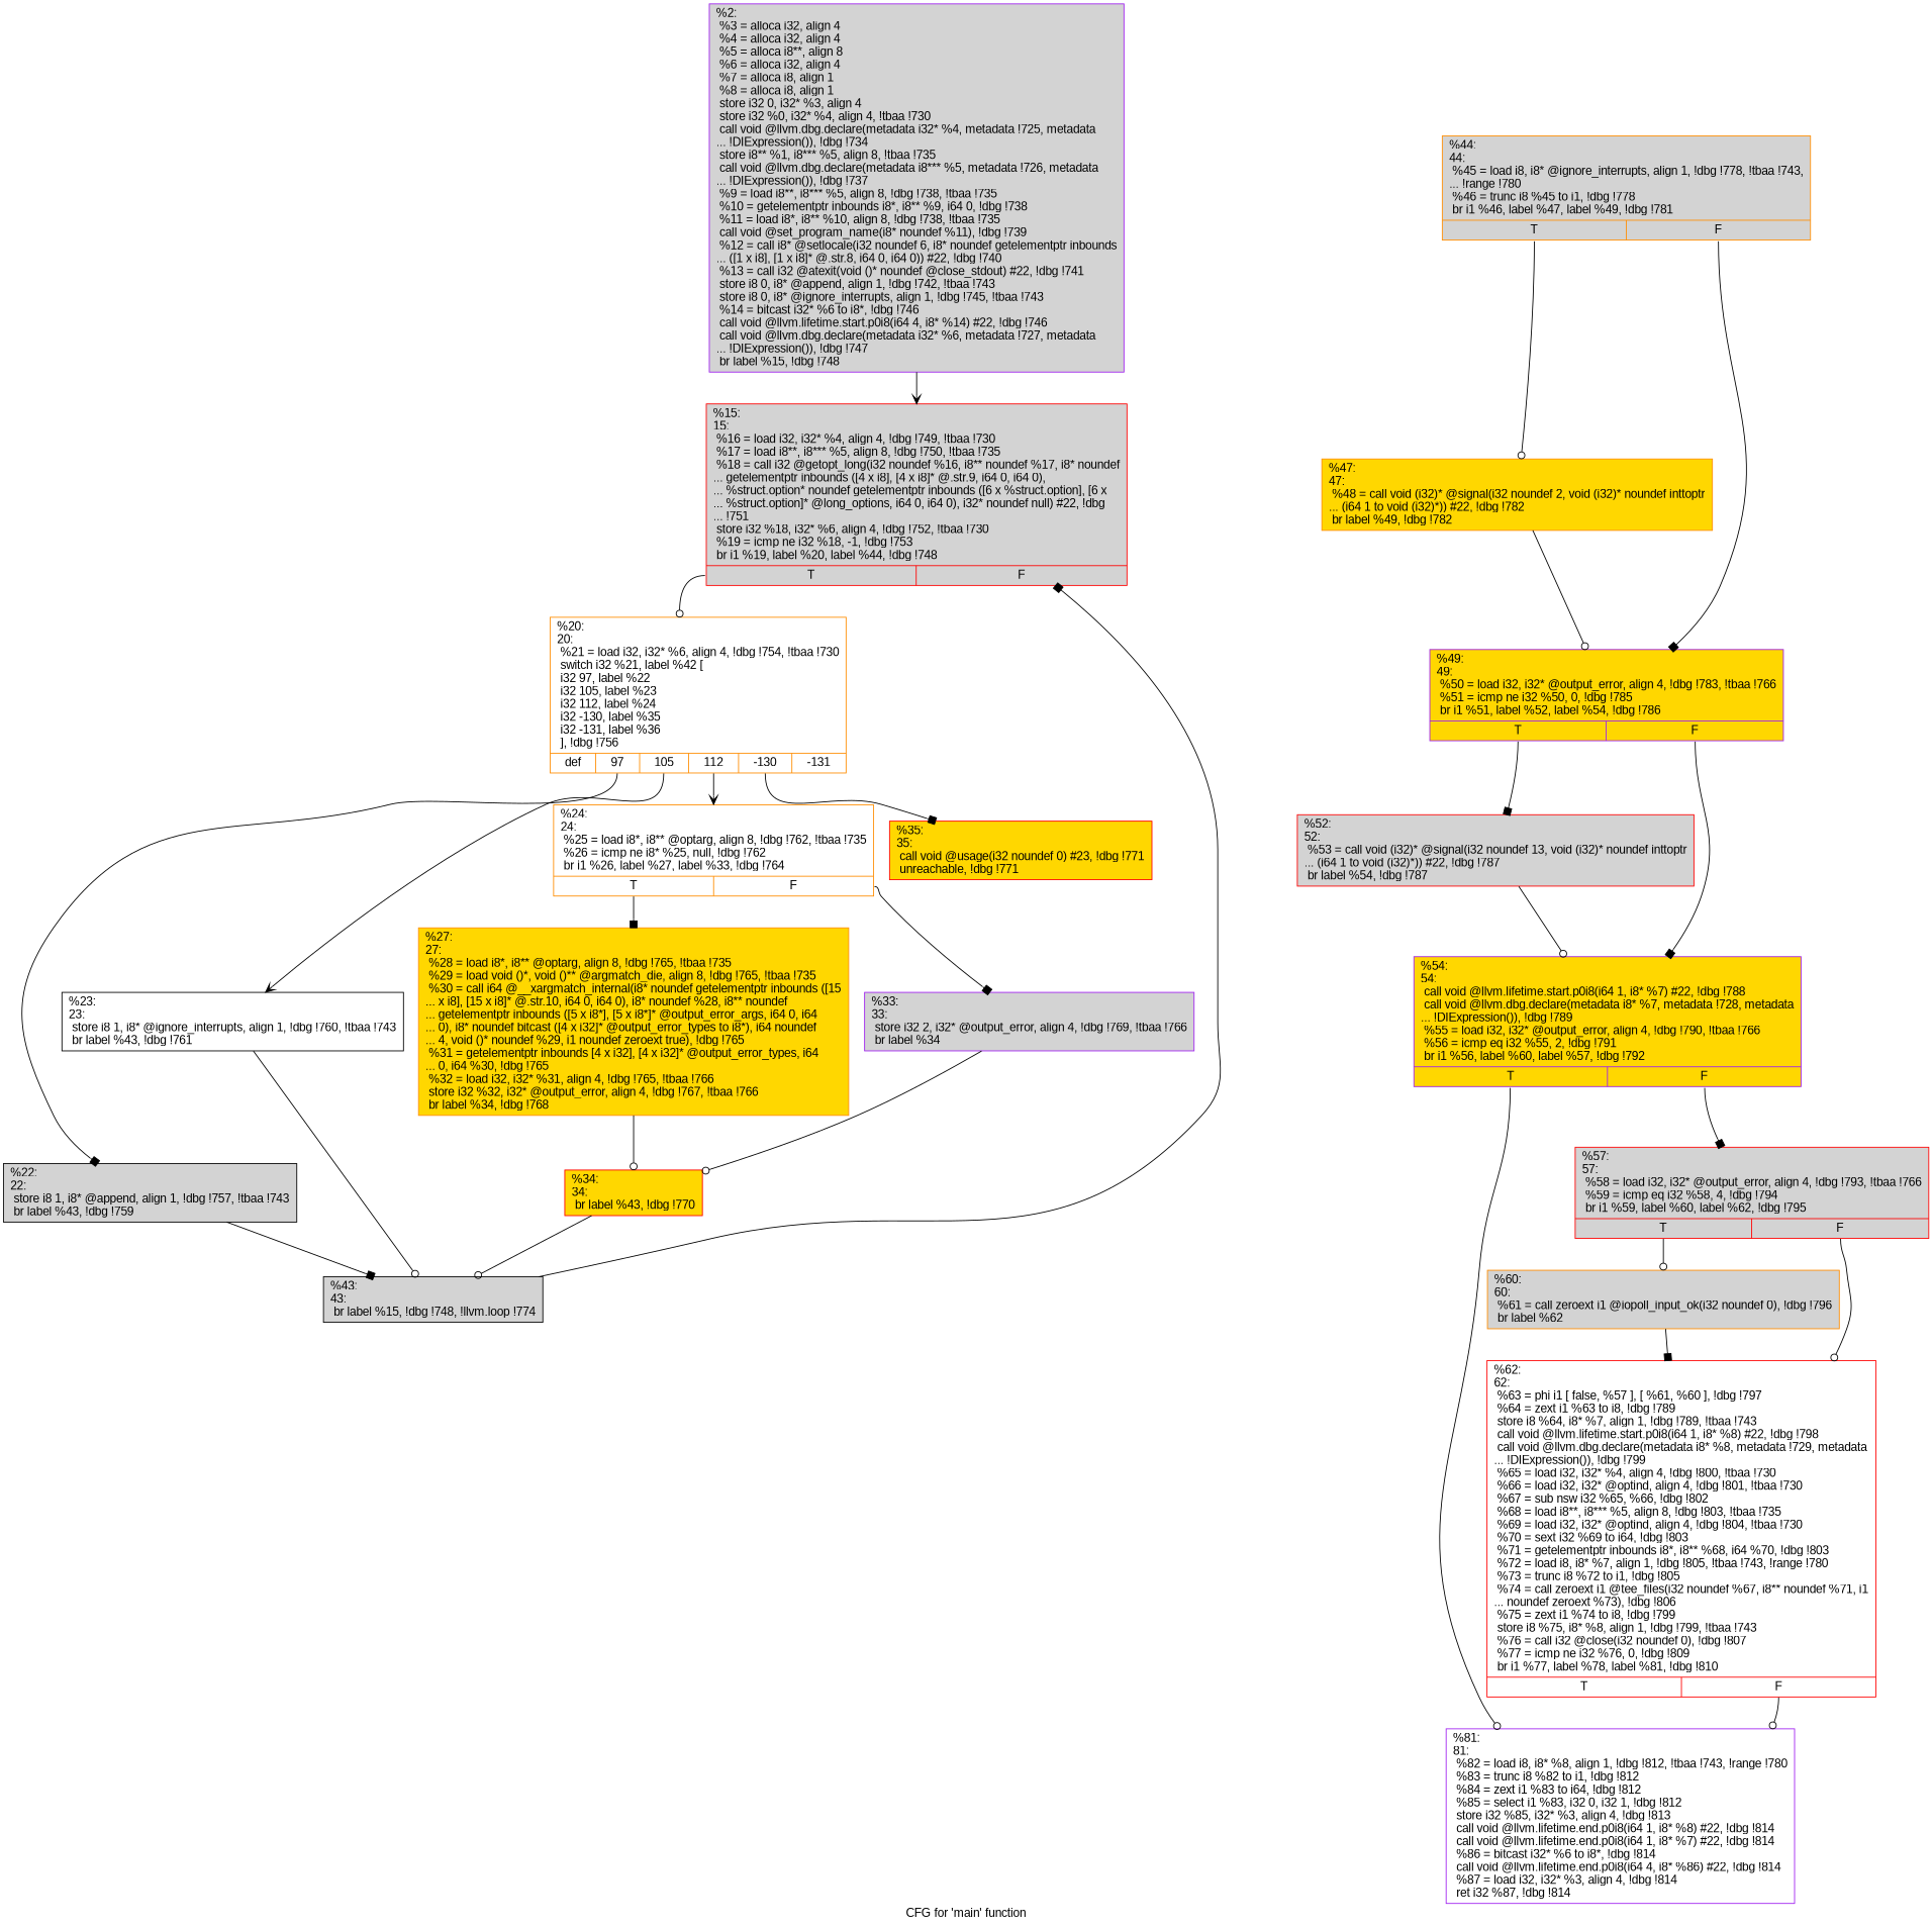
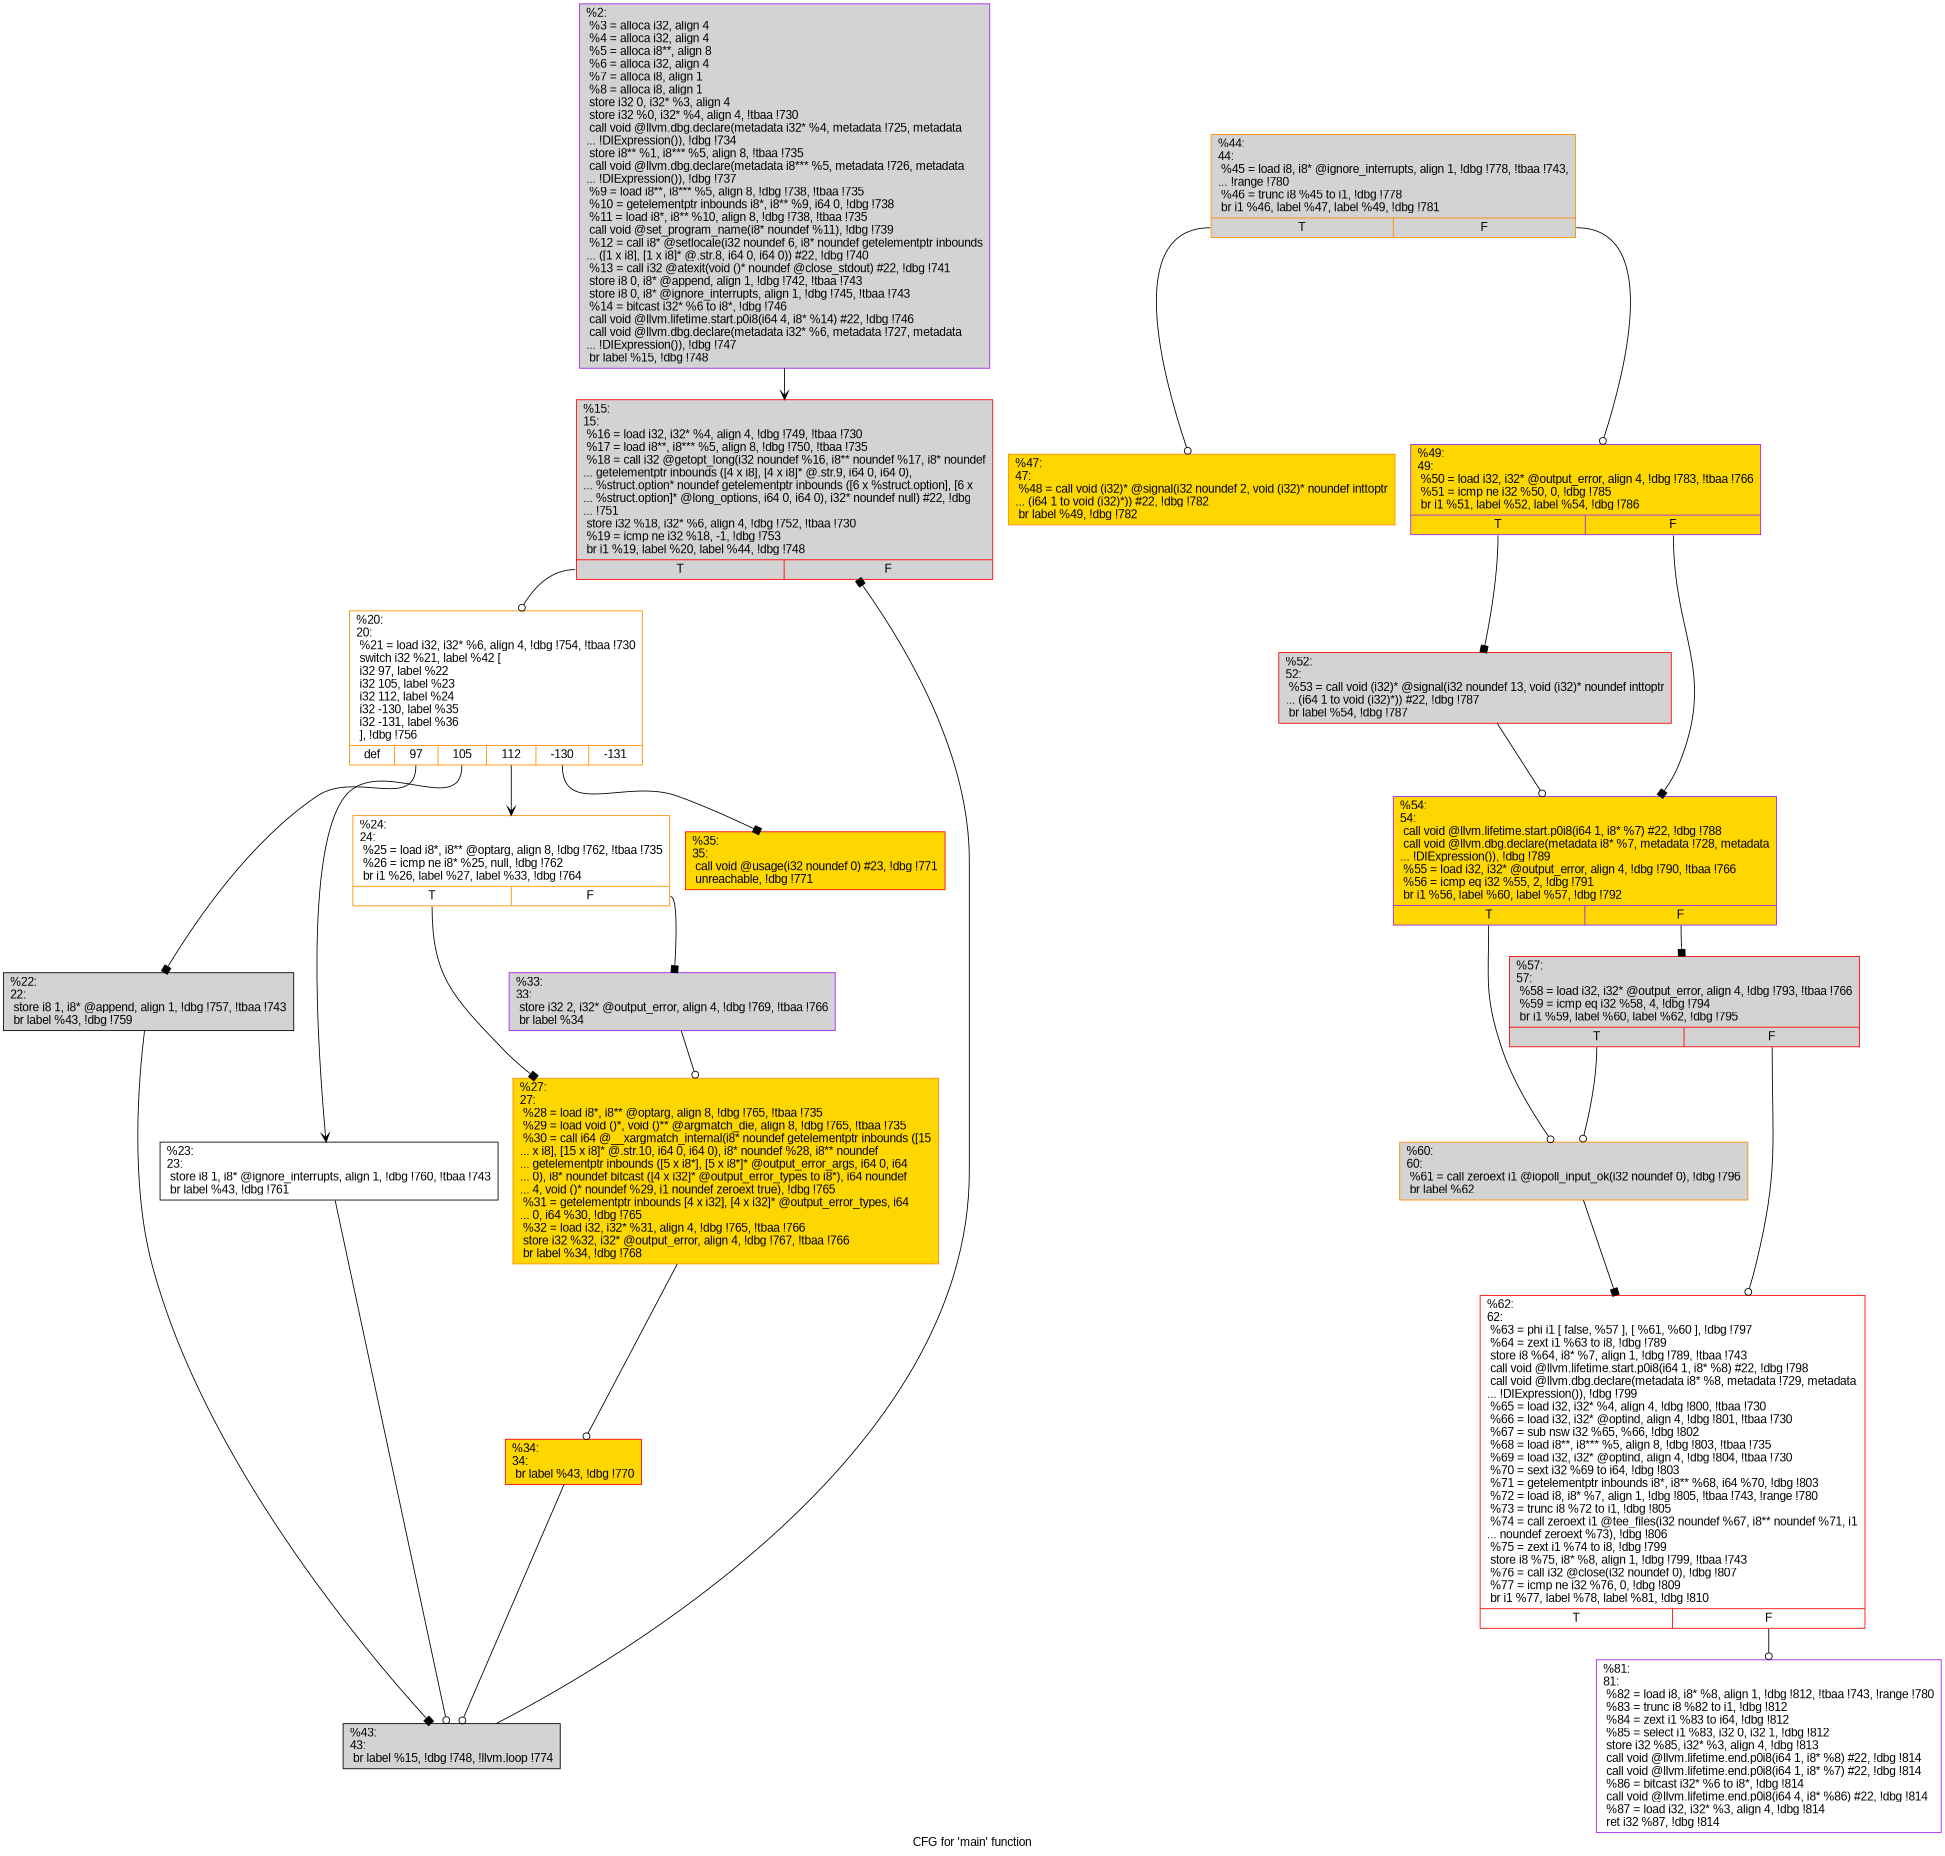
  digraph {
    fontname="Liberation Sans"
    label="CFG for 'main' function"
    node [color=red fillcolor=lightgrey fontname="Liberation Sans" shape=record style=filled]
    edge [arrowhead=odot fontname="Liberation Sans"]
    n1 [color=purple label="{%2:\l  %3 = alloca i32, align 4\l  %4 = alloca i32, align 4\l  %5 = alloca i8**, align 8\l  %6 = alloca i32, align 4\l  %7 = alloca i8, align 1\l  %8 = alloca i8, align 1\l  store i32 0, i32* %3, align 4\l  store i32 %0, i32* %4, align 4, !tbaa !730\l  call void @llvm.dbg.declare(metadata i32* %4, metadata !725, metadata\l... !DIExpression()), !dbg !734\l  store i8** %1, i8*** %5, align 8, !tbaa !735\l  call void @llvm.dbg.declare(metadata i8*** %5, metadata !726, metadata\l... !DIExpression()), !dbg !737\l  %9 = load i8**, i8*** %5, align 8, !dbg !738, !tbaa !735\l  %10 = getelementptr inbounds i8*, i8** %9, i64 0, !dbg !738\l  %11 = load i8*, i8** %10, align 8, !dbg !738, !tbaa !735\l  call void @set_program_name(i8* noundef %11), !dbg !739\l  %12 = call i8* @setlocale(i32 noundef 6, i8* noundef getelementptr inbounds\l... ([1 x i8], [1 x i8]* @.str.8, i64 0, i64 0)) #22, !dbg !740\l  %13 = call i32 @atexit(void ()* noundef @close_stdout) #22, !dbg !741\l  store i8 0, i8* @append, align 1, !dbg !742, !tbaa !743\l  store i8 0, i8* @ignore_interrupts, align 1, !dbg !745, !tbaa !743\l  %14 = bitcast i32* %6 to i8*, !dbg !746\l  call void @llvm.lifetime.start.p0i8(i64 4, i8* %14) #22, !dbg !746\l  call void @llvm.dbg.declare(metadata i32* %6, metadata !727, metadata\l... !DIExpression()), !dbg !747\l  br label %15, !dbg !748\l}"]
    n2 [label="{%15:\l15:                                               \l  %16 = load i32, i32* %4, align 4, !dbg !749, !tbaa !730\l  %17 = load i8**, i8*** %5, align 8, !dbg !750, !tbaa !735\l  %18 = call i32 @getopt_long(i32 noundef %16, i8** noundef %17, i8* noundef\l... getelementptr inbounds ([4 x i8], [4 x i8]* @.str.9, i64 0, i64 0),\l... %struct.option* noundef getelementptr inbounds ([6 x %struct.option], [6 x\l... %struct.option]* @long_options, i64 0, i64 0), i32* noundef null) #22, !dbg\l... !751\l  store i32 %18, i32* %6, align 4, !dbg !752, !tbaa !730\l  %19 = icmp ne i32 %18, -1, !dbg !753\l  br i1 %19, label %20, label %44, !dbg !748\l|{<s0>T|<s1>F}}"]
    n3 [color=darkorange fillcolor=white label="{%20:\l20:                                               \l  %21 = load i32, i32* %6, align 4, !dbg !754, !tbaa !730\l  switch i32 %21, label %42 [\l    i32 97, label %22\l    i32 105, label %23\l    i32 112, label %24\l    i32 -130, label %35\l    i32 -131, label %36\l  ], !dbg !756\l|{<s0>def|<s1>97|<s2>105|<s3>112|<s4>-130|<s5>-131}}"]
    n4 [color=black label="{%22:\l22:                                               \l  store i8 1, i8* @append, align 1, !dbg !757, !tbaa !743\l  br label %43, !dbg !759\l}"]
    n5 [color=black fillcolor=white label="{%23:\l23:                                               \l  store i8 1, i8* @ignore_interrupts, align 1, !dbg !760, !tbaa !743\l  br label %43, !dbg !761\l}"]
    n6 [color=darkorange fillcolor=white label="{%24:\l24:                                               \l  %25 = load i8*, i8** @optarg, align 8, !dbg !762, !tbaa !735\l  %26 = icmp ne i8* %25, null, !dbg !762\l  br i1 %26, label %27, label %33, !dbg !764\l|{<s0>T|<s1>F}}"]
    n7 [fillcolor=gold label="{%35:\l35:                                               \l  call void @usage(i32 noundef 0) #23, !dbg !771\l  unreachable, !dbg !771\l}"]
    n8 [color=darkorange label="{%44:\l44:                                               \l  %45 = load i8, i8* @ignore_interrupts, align 1, !dbg !778, !tbaa !743,\l... !range !780\l  %46 = trunc i8 %45 to i1, !dbg !778\l  br i1 %46, label %47, label %49, !dbg !781\l|{<s0>T|<s1>F}}"]
    n9 [color=darkorange fillcolor=gold label="{%47:\l47:                                               \l  %48 = call void (i32)* @signal(i32 noundef 2, void (i32)* noundef inttoptr\l... (i64 1 to void (i32)*)) #22, !dbg !782\l  br label %49, !dbg !782\l}"]
    n10 [color=purple fillcolor=gold label="{%49:\l49:                                               \l  %50 = load i32, i32* @output_error, align 4, !dbg !783, !tbaa !766\l  %51 = icmp ne i32 %50, 0, !dbg !785\l  br i1 %51, label %52, label %54, !dbg !786\l|{<s0>T|<s1>F}}"]
    n11 [color=black label="{%43:\l43:                                               \l  br label %15, !dbg !748, !llvm.loop !774\l}"]
    n12 [color=darkorange fillcolor=gold label="{%27:\l27:                                               \l  %28 = load i8*, i8** @optarg, align 8, !dbg !765, !tbaa !735\l  %29 = load void ()*, void ()** @argmatch_die, align 8, !dbg !765, !tbaa !735\l  %30 = call i64 @__xargmatch_internal(i8* noundef getelementptr inbounds ([15\l... x i8], [15 x i8]* @.str.10, i64 0, i64 0), i8* noundef %28, i8** noundef\l... getelementptr inbounds ([5 x i8*], [5 x i8*]* @output_error_args, i64 0, i64\l... 0), i8* noundef bitcast ([4 x i32]* @output_error_types to i8*), i64 noundef\l... 4, void ()* noundef %29, i1 noundef zeroext true), !dbg !765\l  %31 = getelementptr inbounds [4 x i32], [4 x i32]* @output_error_types, i64\l... 0, i64 %30, !dbg !765\l  %32 = load i32, i32* %31, align 4, !dbg !765, !tbaa !766\l  store i32 %32, i32* @output_error, align 4, !dbg !767, !tbaa !766\l  br label %34, !dbg !768\l}"]
    n13 [color=purple label="{%33:\l33:                                               \l  store i32 2, i32* @output_error, align 4, !dbg !769, !tbaa !766\l  br label %34\l}"]
    n14 [label="{%52:\l52:                                               \l  %53 = call void (i32)* @signal(i32 noundef 13, void (i32)* noundef inttoptr\l... (i64 1 to void (i32)*)) #22, !dbg !787\l  br label %54, !dbg !787\l}"]
    n15 [color=purple fillcolor=gold label="{%54:\l54:                                               \l  call void @llvm.lifetime.start.p0i8(i64 1, i8* %7) #22, !dbg !788\l  call void @llvm.dbg.declare(metadata i8* %7, metadata !728, metadata\l... !DIExpression()), !dbg !789\l  %55 = load i32, i32* @output_error, align 4, !dbg !790, !tbaa !766\l  %56 = icmp eq i32 %55, 2, !dbg !791\l  br i1 %56, label %60, label %57, !dbg !792\l|{<s0>T|<s1>F}}"]
    n16 [fillcolor=gold label="{%34:\l34:                                               \l  br label %43, !dbg !770\l}"]
    n17 [color=darkorange label="{%60:\l60:                                               \l  %61 = call zeroext i1 @iopoll_input_ok(i32 noundef 0), !dbg !796\l  br label %62\l}"]
    n18 [label="{%57:\l57:                                               \l  %58 = load i32, i32* @output_error, align 4, !dbg !793, !tbaa !766\l  %59 = icmp eq i32 %58, 4, !dbg !794\l  br i1 %59, label %60, label %62, !dbg !795\l|{<s0>T|<s1>F}}"]
    n19 [fillcolor=white label="{%62:\l62:                                               \l  %63 = phi i1 [ false, %57 ], [ %61, %60 ], !dbg !797\l  %64 = zext i1 %63 to i8, !dbg !789\l  store i8 %64, i8* %7, align 1, !dbg !789, !tbaa !743\l  call void @llvm.lifetime.start.p0i8(i64 1, i8* %8) #22, !dbg !798\l  call void @llvm.dbg.declare(metadata i8* %8, metadata !729, metadata\l... !DIExpression()), !dbg !799\l  %65 = load i32, i32* %4, align 4, !dbg !800, !tbaa !730\l  %66 = load i32, i32* @optind, align 4, !dbg !801, !tbaa !730\l  %67 = sub nsw i32 %65, %66, !dbg !802\l  %68 = load i8**, i8*** %5, align 8, !dbg !803, !tbaa !735\l  %69 = load i32, i32* @optind, align 4, !dbg !804, !tbaa !730\l  %70 = sext i32 %69 to i64, !dbg !803\l  %71 = getelementptr inbounds i8*, i8** %68, i64 %70, !dbg !803\l  %72 = load i8, i8* %7, align 1, !dbg !805, !tbaa !743, !range !780\l  %73 = trunc i8 %72 to i1, !dbg !805\l  %74 = call zeroext i1 @tee_files(i32 noundef %67, i8** noundef %71, i1\l... noundef zeroext %73), !dbg !806\l  %75 = zext i1 %74 to i8, !dbg !799\l  store i8 %75, i8* %8, align 1, !dbg !799, !tbaa !743\l  %76 = call i32 @close(i32 noundef 0), !dbg !807\l  %77 = icmp ne i32 %76, 0, !dbg !809\l  br i1 %77, label %78, label %81, !dbg !810\l|{<s0>T|<s1>F}}"]
    n20 [color=purple fillcolor=white label="{%81:\l81:                                               \l  %82 = load i8, i8* %8, align 1, !dbg !812, !tbaa !743, !range !780\l  %83 = trunc i8 %82 to i1, !dbg !812\l  %84 = zext i1 %83 to i64, !dbg !812\l  %85 = select i1 %83, i32 0, i32 1, !dbg !812\l  store i32 %85, i32* %3, align 4, !dbg !813\l  call void @llvm.lifetime.end.p0i8(i64 1, i8* %8) #22, !dbg !814\l  call void @llvm.lifetime.end.p0i8(i64 1, i8* %7) #22, !dbg !814\l  %86 = bitcast i32* %6 to i8*, !dbg !814\l  call void @llvm.lifetime.end.p0i8(i64 4, i8* %86) #22, !dbg !814\l  %87 = load i32, i32* %3, align 4, !dbg !814\l  ret i32 %87, !dbg !814\l}"]
    n1 -> n2 [arrowhead=vee]
    n2 -> n3 [tailport=s0]
    n3 -> n4 [arrowhead=box tailport=s1]
    n3 -> n5 [arrowhead=vee tailport=s2]
    n3 -> n6 [arrowhead=vee tailport=s3]
    n3 -> n7 [arrowhead=box tailport=s4]
    n4 -> n11 [arrowhead=box]
    n5 -> n11
    n6 -> n12 [arrowhead=box tailport=s0]
    n6 -> n13 [arrowhead=box tailport=s1]
    n8 -> n9 [tailport=s0]
-   n8 -> n10 [arrowhead=box tailport=s1]
-   n9 -> n10
+   n8 -> n10 [tailport=s1]
    n10 -> n14 [arrowhead=box tailport=s0]
    n10 -> n15 [arrowhead=box tailport=s1]
    n11 -> n2 [arrowhead=box]
    n12 -> n16
-   n13 -> n16
+   n13 -> n12
    n14 -> n15
-   n15 -> n20 [tailport=s0]
+   n15 -> n17 [tailport=s0]
    n15 -> n18 [arrowhead=box tailport=s1]
    n16 -> n11
    n17 -> n19 [arrowhead=box]
    n18 -> n17 [tailport=s0]
    n18 -> n19 [tailport=s1]
    n19 -> n20 [tailport=s1]
  }
